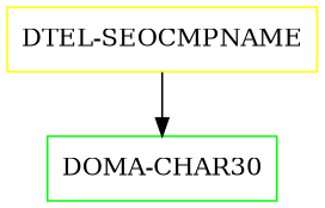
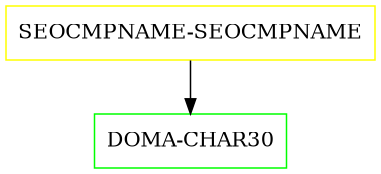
  digraph {
    fontname="DejaVu Serif"
    node [shape=box fontname="DejaVu Serif"]
-   "DTEL-SEOCMPNAME" [color=yellow]
+   "DTEL-SEOCMPNAME" [color=yellow label="SEOCMPNAME-SEOCMPNAME"]
    "DOMA-CHAR30" [color=green]
    "DTEL-SEOCMPNAME" -> "DOMA-CHAR30" [fontname="DejaVu Serif"]
  }
